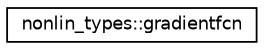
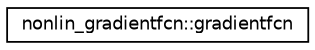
  digraph {
    rankdir=TB
-   n1 [color=black fillcolor=white fontname=Helvetica fontsize=10 height=0.2 label="nonlin_types::gradientfcn" shape=record style=filled width=0.4]
+   n1 [color=black fillcolor=white fontname=Helvetica fontsize=10 height=0.2 label="nonlin_gradientfcn::gradientfcn" shape=record style=filled width=0.4]
  }
